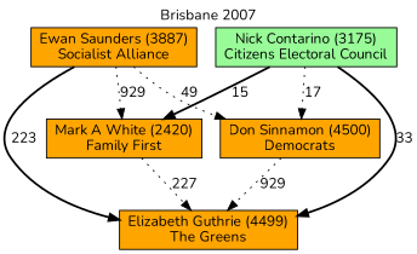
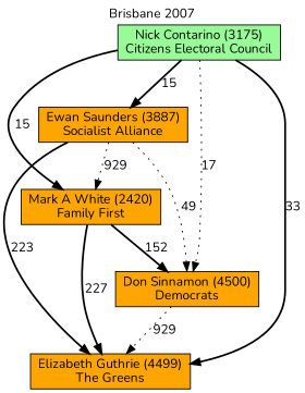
  digraph {
    fontname=Nunito
    label="Brisbane 2007"
    labelloc=t
    mclimit=10
    node [fillcolor=orange fontname=Nunito shape=box style=filled]
    edge [fontname=Nunito style=dotted]
    n1 [label="Don Sinnamon (4500)\nDemocrats"]
    n2 [label="Elizabeth Guthrie (4499)\nThe Greens"]
    n3 [label="Ewan Saunders (3887)\nSocialist Alliance"]
    n4 [label="Mark A White (2420)\nFamily First"]
    n5 [fillcolor=palegreen label="Nick Contarino (3175)\nCitizens Electoral Council"]
    n1 -> n2 [label=929]
    n3 -> n1 [label=49]
    n3 -> n2 [label=223 style=bold]
    n3 -> n4 [label=929]
-   n4 -> n2 [label=227]
+   n4 -> n1 [label=152 style=bold]
+   n4 -> n2 [label=227 style=bold]
    n5 -> n1 [label=17]
    n5 -> n2 [label=33 style=bold]
+   n5 -> n3 [label=15 style=bold]
    n5 -> n4 [label=15 style=bold]
  }
